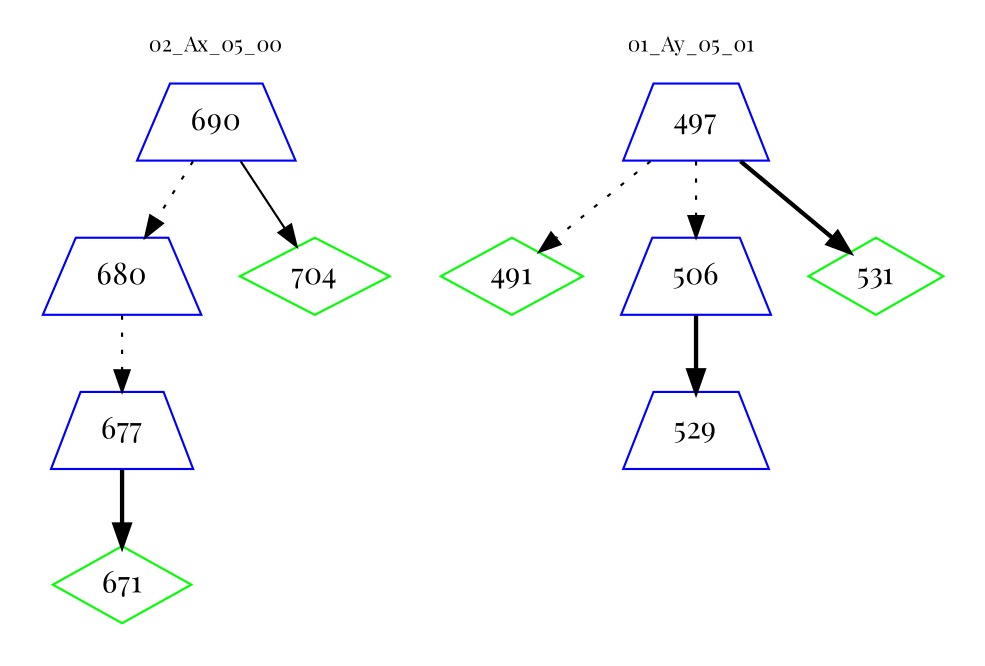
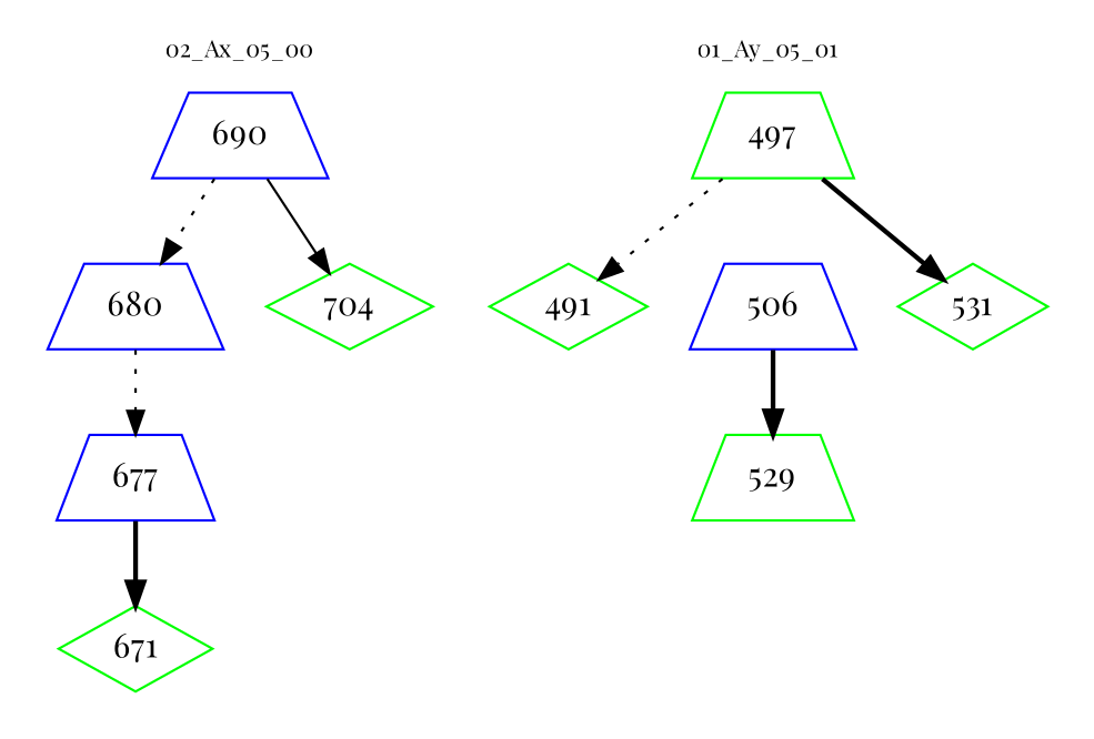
  digraph {
    fontname="Playfair Display"
    node [color=blue fontname="Playfair Display" shape=trapezium]
    edge [color=black fontname="Playfair Display" style=dotted]
    n1 [label=690]
    n2 [label=680]
    n3 [color=green label=704 shape=diamond]
    n4 [label=677]
    n5 [color=green label=671 shape=diamond]
-   n6 [label=497]
+   n6 [color=green label=497]
    n7 [color=green label=491 shape=diamond]
    n8 [label=506]
-   n9 [label=529]
+   n9 [color=green label=529]
    n10 [color=green label=531 shape=diamond]
    subgraph cluster_1 {
      color=white
      fontsize=10
      label="02_Ax_05_00"
      n1
      n2
      n3
      n4
      n5
    }
    subgraph cluster_2 {
      color=white
      fontsize=10
      label="01_Ay_05_01"
      n6
      n7
      n8
      n9
      n10
    }
    n1 -> n2
    n1 -> n3 [style=solid]
    n2 -> n4
    n4 -> n5 [style=bold]
    n6 -> n7
-   n6 -> n8
    n6 -> n10 [style=bold]
    n8 -> n9 [style=bold]
  }
